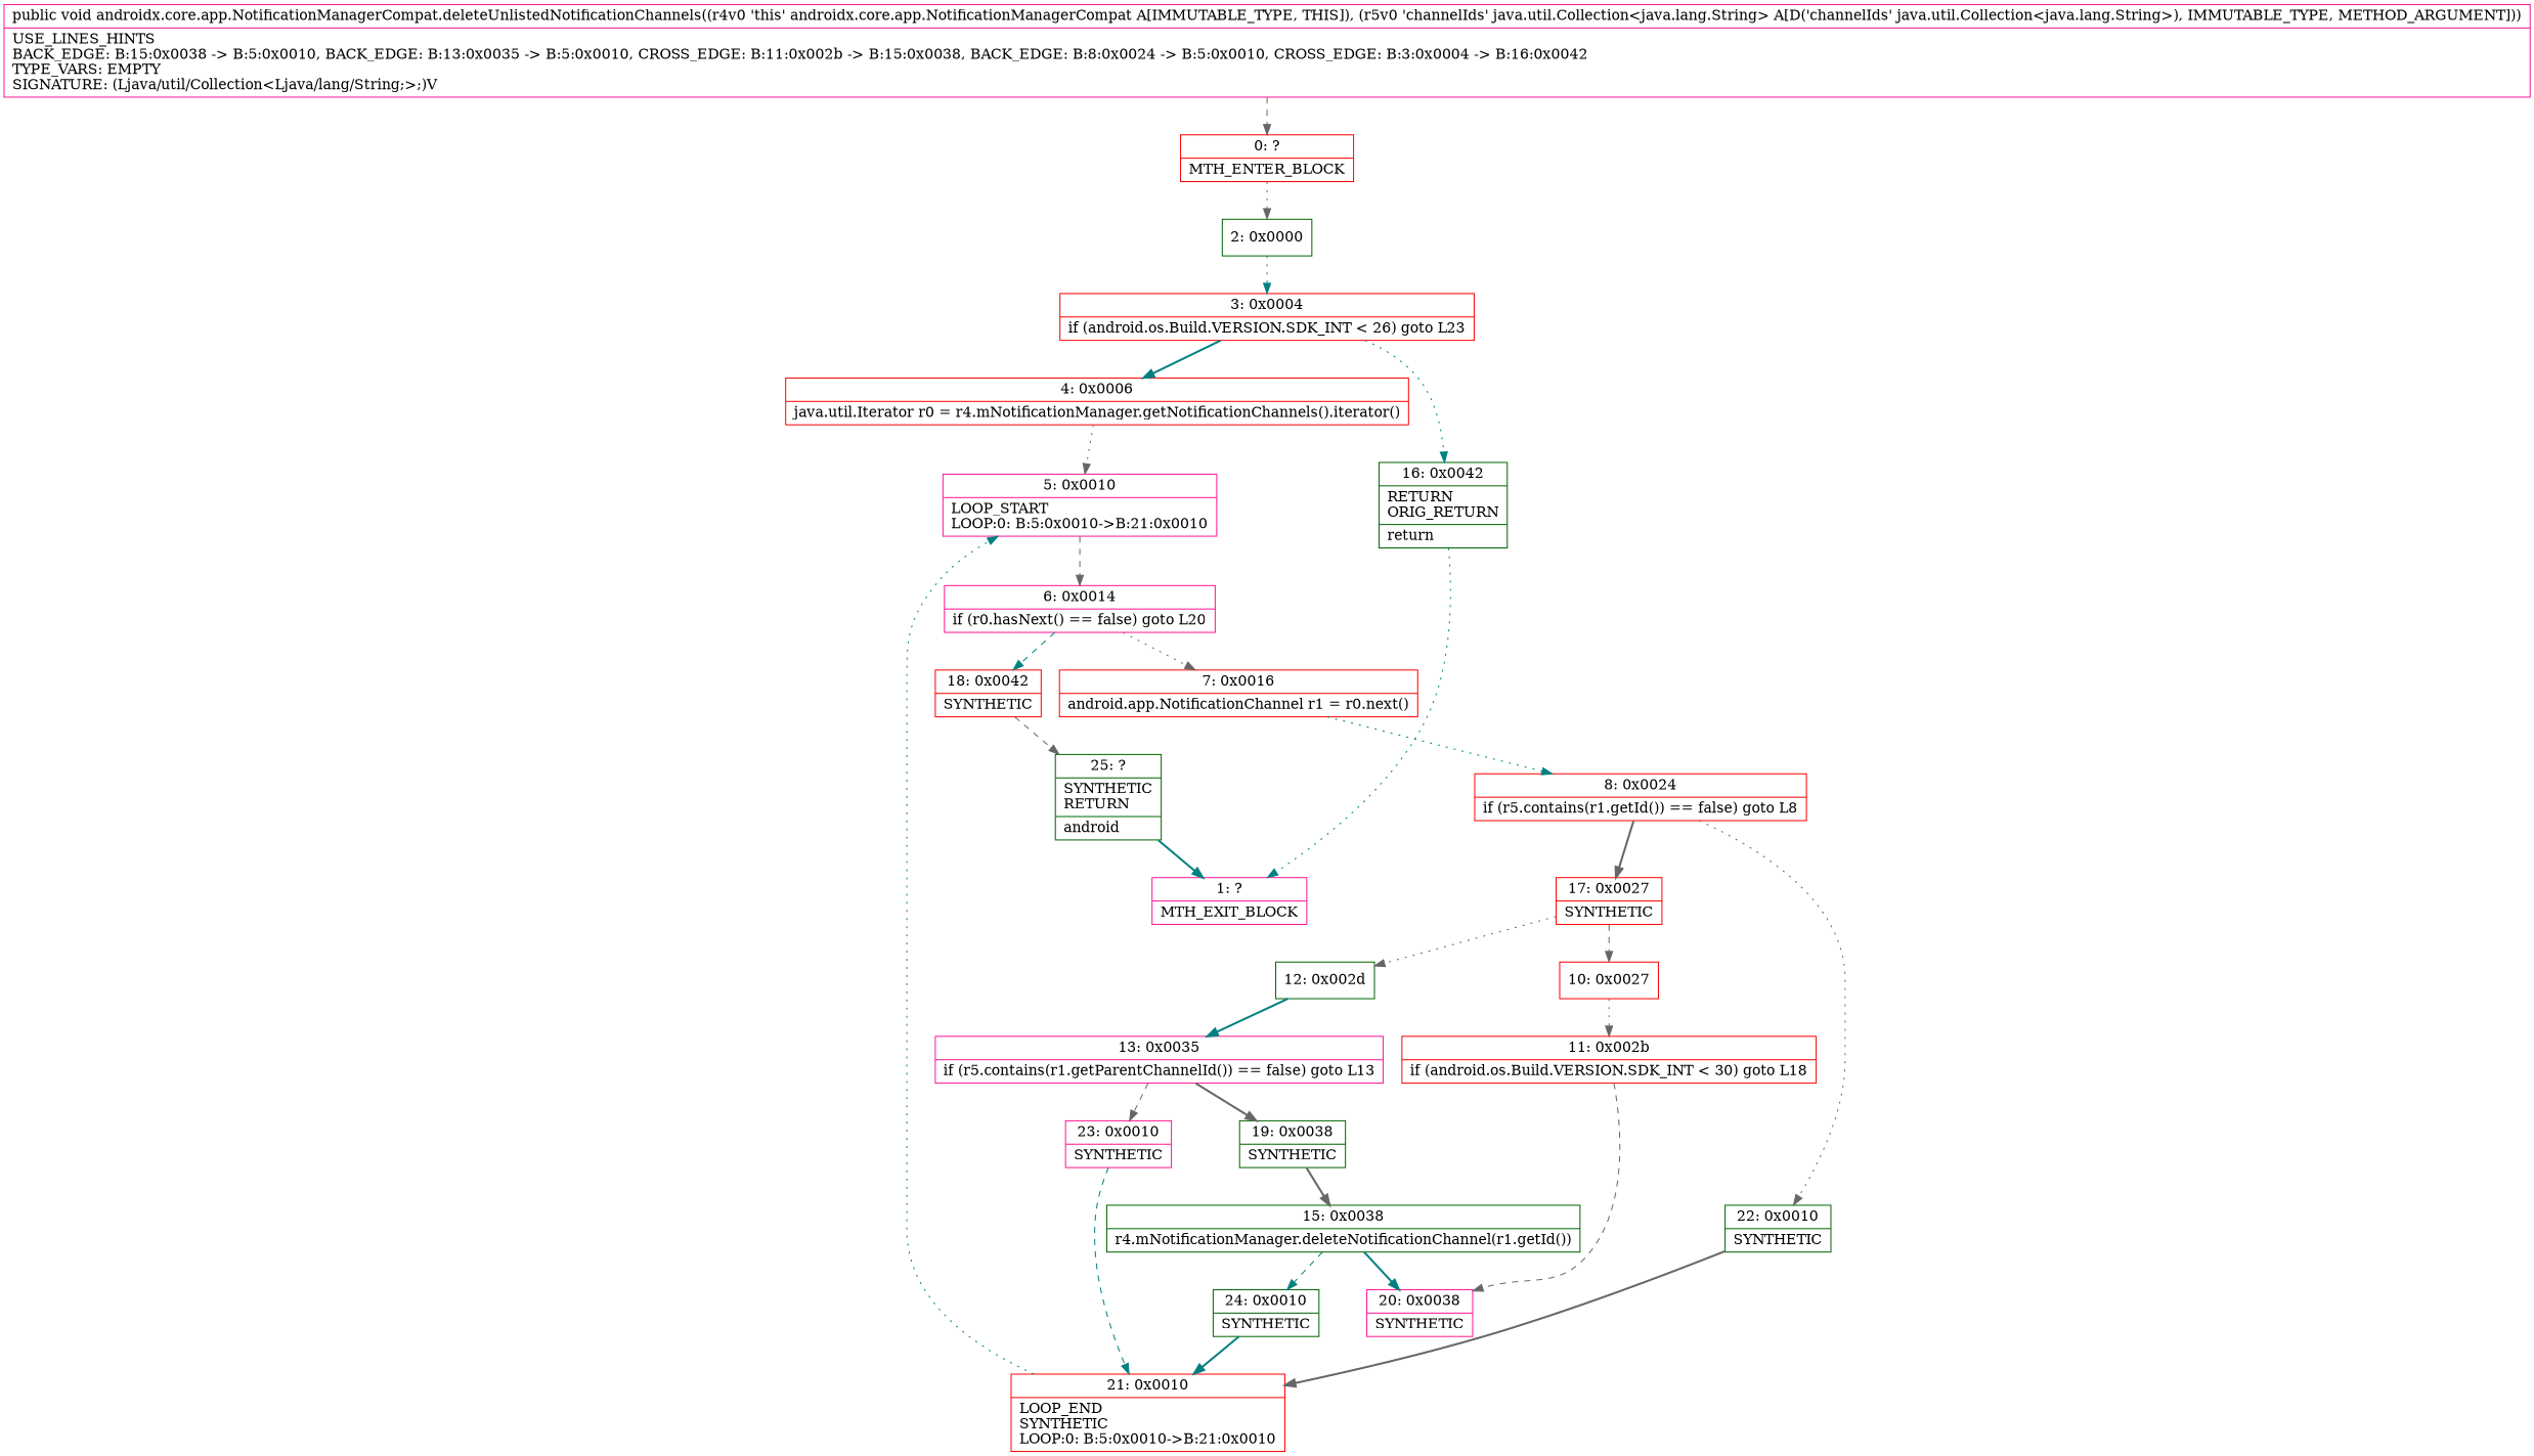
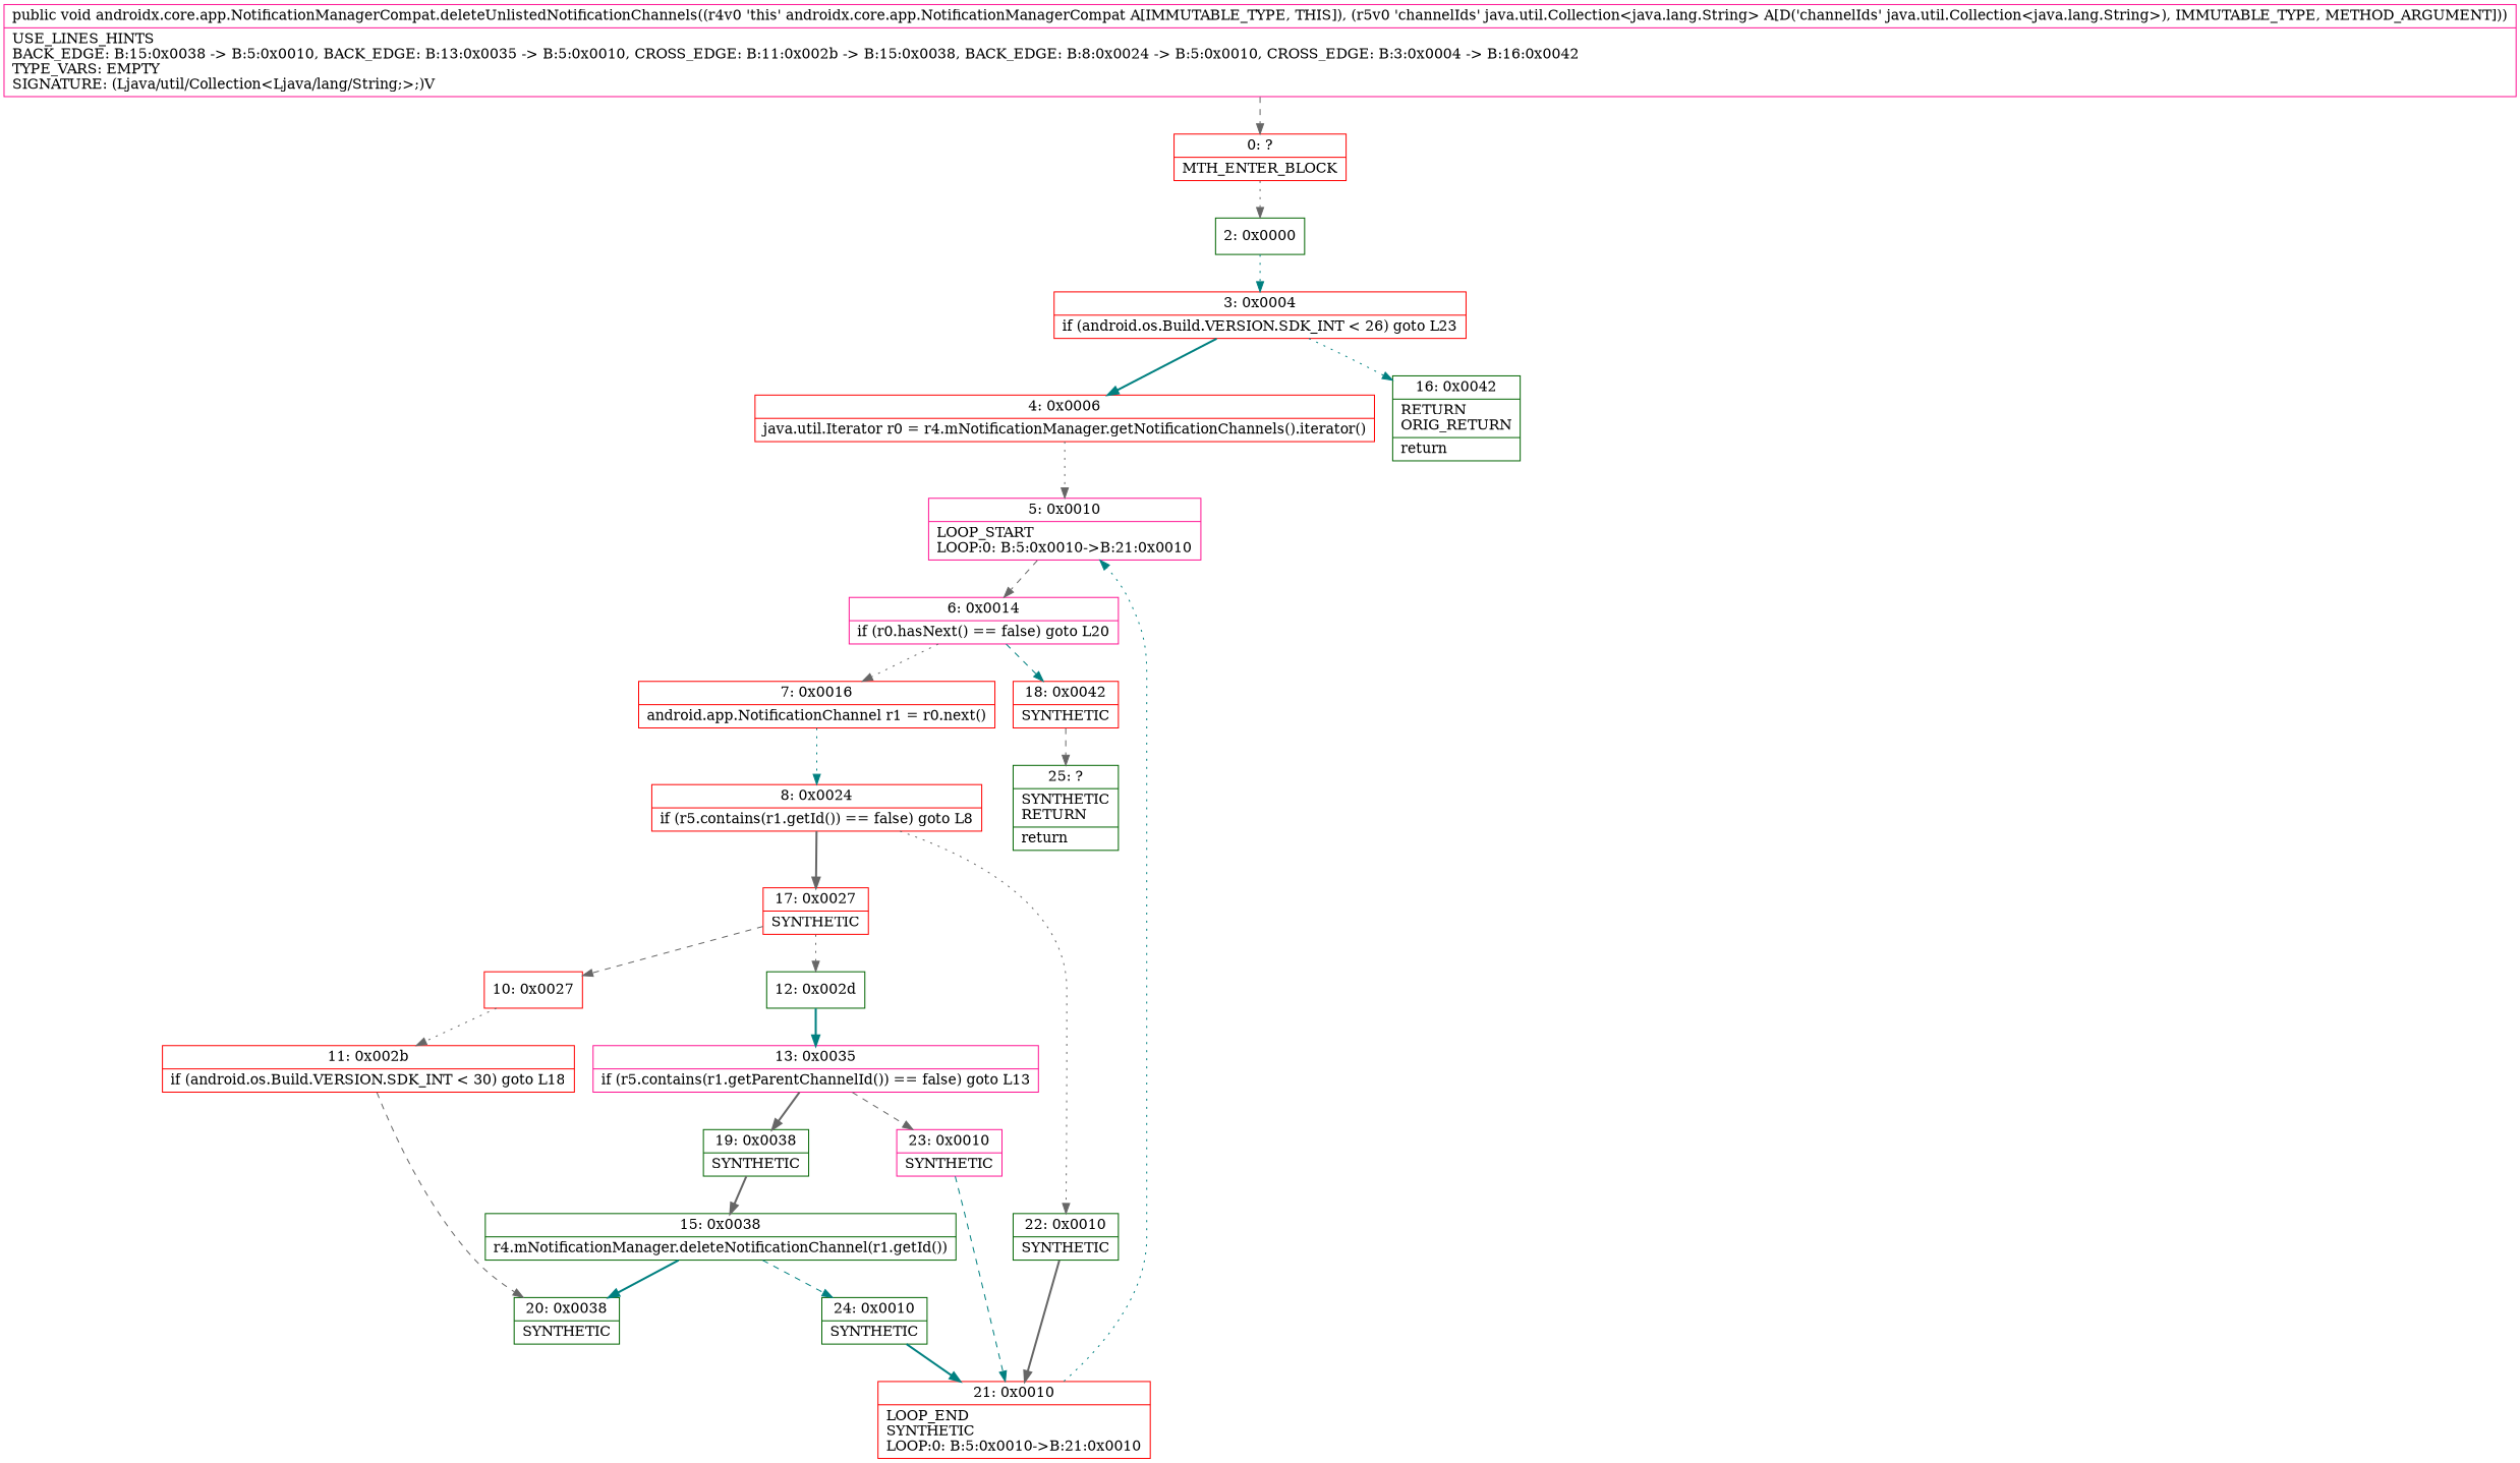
  digraph {
    node [color=red shape=record]
    edge [color=gray40 style=dotted]
    n1 [label="{0\:\ ?|MTH_ENTER_BLOCK\l}"]
    n2 [color=darkgreen label="{2\:\ 0x0000}"]
    n3 [label="{3\:\ 0x0004|if (android.os.Build.VERSION.SDK_INT \< 26) goto L23\l}"]
    n4 [label="{4\:\ 0x0006|java.util.Iterator r0 = r4.mNotificationManager.getNotificationChannels().iterator()\l}"]
    n5 [color=darkgreen label="{16\:\ 0x0042|RETURN\lORIG_RETURN\l|return\l}"]
    n6 [color=deeppink label="{5\:\ 0x0010|LOOP_START\lLOOP:0: B:5:0x0010\-\>B:21:0x0010\l}"]
-   n7 [color=deeppink label="{1\:\ ?|MTH_EXIT_BLOCK\l}"]
    n8 [color=deeppink label="{6\:\ 0x0014|if (r0.hasNext() == false) goto L20\l}"]
    n9 [label="{7\:\ 0x0016|android.app.NotificationChannel r1 = r0.next()\l}"]
    n10 [label="{18\:\ 0x0042|SYNTHETIC\l}"]
    n11 [label="{8\:\ 0x0024|if (r5.contains(r1.getId()) == false) goto L8\l}"]
-   n12 [color=darkgreen label="{25\:\ ?|SYNTHETIC\lRETURN\l|android\l}"]
+   n12 [color=darkgreen label="{25\:\ ?|SYNTHETIC\lRETURN\l|return\l}"]
    n13 [label="{17\:\ 0x0027|SYNTHETIC\l}"]
    n14 [color=darkgreen label="{22\:\ 0x0010|SYNTHETIC\l}"]
    n15 [label="{10\:\ 0x0027}"]
    n16 [color=darkgreen label="{12\:\ 0x002d}"]
    n17 [label="{21\:\ 0x0010|LOOP_END\lSYNTHETIC\lLOOP:0: B:5:0x0010\-\>B:21:0x0010\l}"]
    n18 [label="{11\:\ 0x002b|if (android.os.Build.VERSION.SDK_INT \< 30) goto L18\l}"]
-   n19 [color=deeppink label="{20\:\ 0x0038|SYNTHETIC\l}"]
+   n19 [color=darkgreen label="{20\:\ 0x0038|SYNTHETIC\l}"]
    n20 [color=deeppink label="{13\:\ 0x0035|if (r5.contains(r1.getParentChannelId()) == false) goto L13\l}"]
    n21 [color=darkgreen label="{19\:\ 0x0038|SYNTHETIC\l}"]
    n22 [color=deeppink label="{23\:\ 0x0010|SYNTHETIC\l}"]
    n23 [color=darkgreen label="{15\:\ 0x0038|r4.mNotificationManager.deleteNotificationChannel(r1.getId())\l}"]
    n24 [color=darkgreen label="{24\:\ 0x0010|SYNTHETIC\l}"]
    n25 [color=deeppink label="{public void androidx.core.app.NotificationManagerCompat.deleteUnlistedNotificationChannels((r4v0 'this' androidx.core.app.NotificationManagerCompat A[IMMUTABLE_TYPE, THIS]), (r5v0 'channelIds' java.util.Collection\<java.lang.String\> A[D('channelIds' java.util.Collection\<java.lang.String\>), IMMUTABLE_TYPE, METHOD_ARGUMENT]))  | USE_LINES_HINTS\lBACK_EDGE: B:15:0x0038 \-\> B:5:0x0010, BACK_EDGE: B:13:0x0035 \-\> B:5:0x0010, CROSS_EDGE: B:11:0x002b \-\> B:15:0x0038, BACK_EDGE: B:8:0x0024 \-\> B:5:0x0010, CROSS_EDGE: B:3:0x0004 \-\> B:16:0x0042\lTYPE_VARS: EMPTY\lSIGNATURE: (Ljava\/util\/Collection\<Ljava\/lang\/String;\>;)V\l}"]
    n1 -> n2
    n2 -> n3 [color=teal]
    n3 -> n4 [color=teal style=bold]
    n3 -> n5 [color=teal]
    n4 -> n6
-   n5 -> n7 [color=teal]
    n6 -> n8 [style=dashed]
    n8 -> n9
    n8 -> n10 [color=teal style=dashed]
    n9 -> n11 [color=teal]
    n10 -> n12 [style=dashed]
    n11 -> n13 [style=bold]
    n11 -> n14
-   n12 -> n7 [color=teal style=bold]
    n13 -> n15 [style=dashed]
    n13 -> n16
    n14 -> n17 [style=bold]
    n15 -> n18
    n16 -> n20 [color=teal style=bold]
    n17 -> n6 [color=teal]
    n18 -> n19 [style=dashed]
    n20 -> n21 [style=bold]
    n20 -> n22 [style=dashed]
    n21 -> n23 [style=bold]
    n22 -> n17 [color=teal style=dashed]
    n23 -> n19 [color=teal style=bold]
    n23 -> n24 [color=teal style=dashed]
    n24 -> n17 [color=teal style=bold]
    n25 -> n1 [style=dashed]
  }
